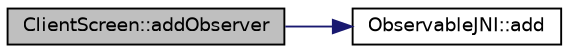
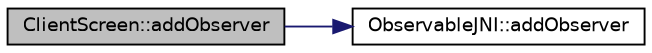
  digraph {
    rankdir=LR
    node [color=black fontname=Helvetica fontsize=10 shape=record style=filled]
    n1 [fillcolor=grey75 fontcolor=black height=0.2 label="ClientScreen::addObserver" width=0.4]
-   n2 [fillcolor=white height=0.2 label="ObservableJNI::add" width=0.4]
+   n2 [fillcolor=white height=0.2 label="ObservableJNI::addObserver" width=0.4]
    n1 -> n2 [color=midnightblue fontname=Helvetica fontsize=10 labelfontname=Helvetica labelfontsize=10 style=solid]
  }
